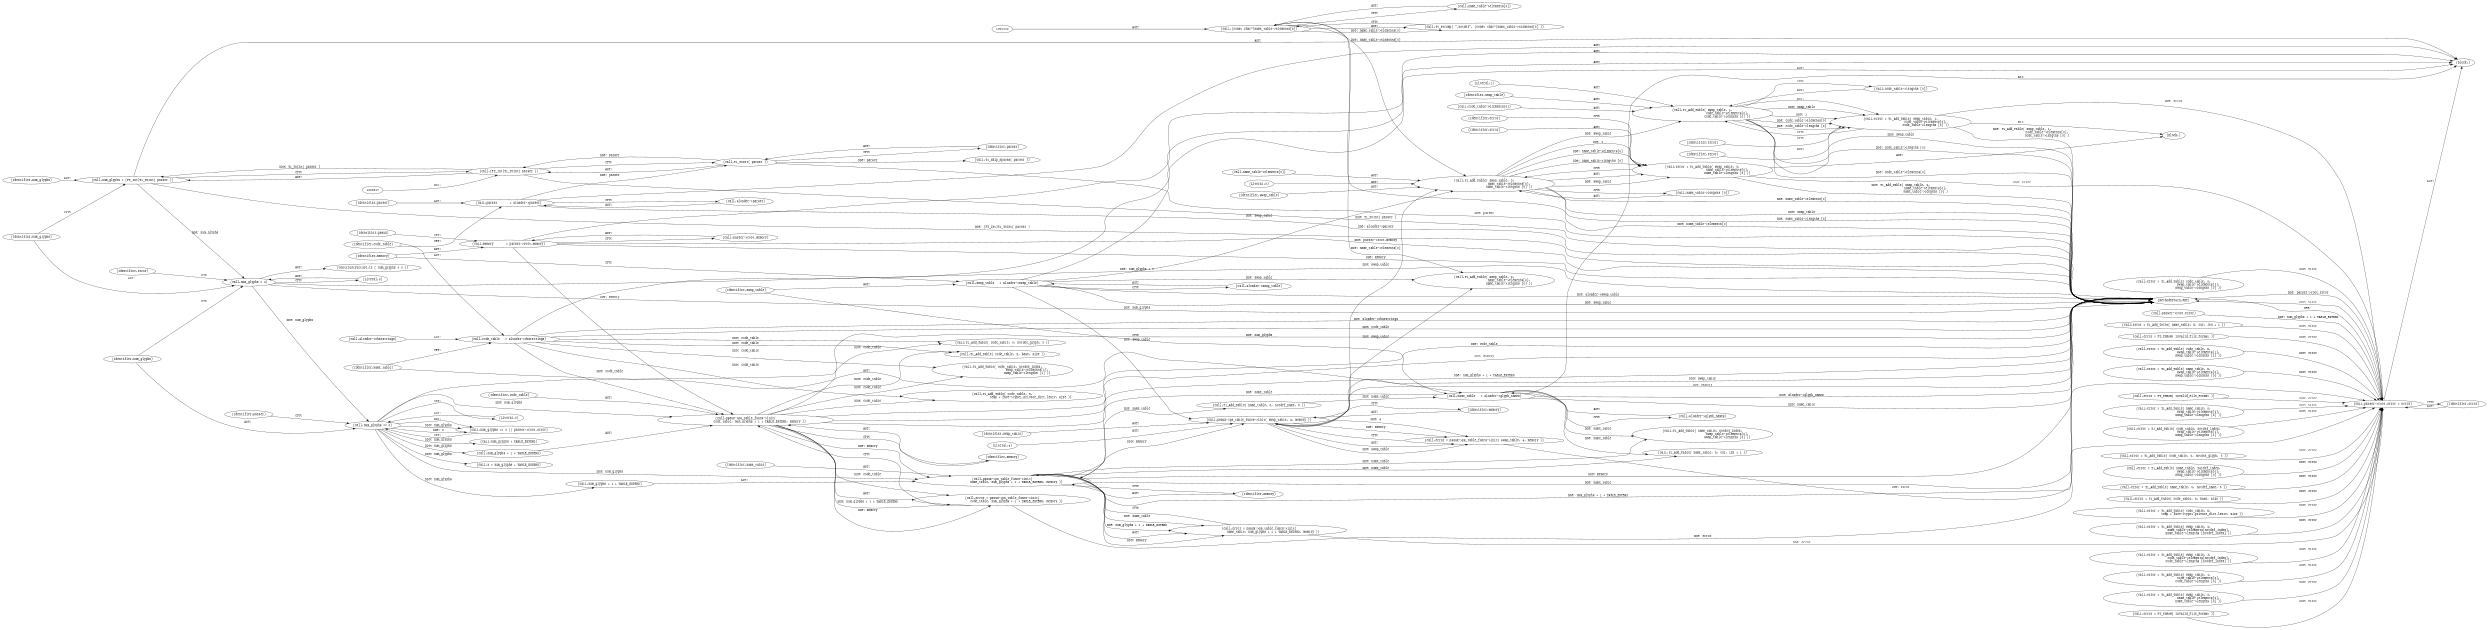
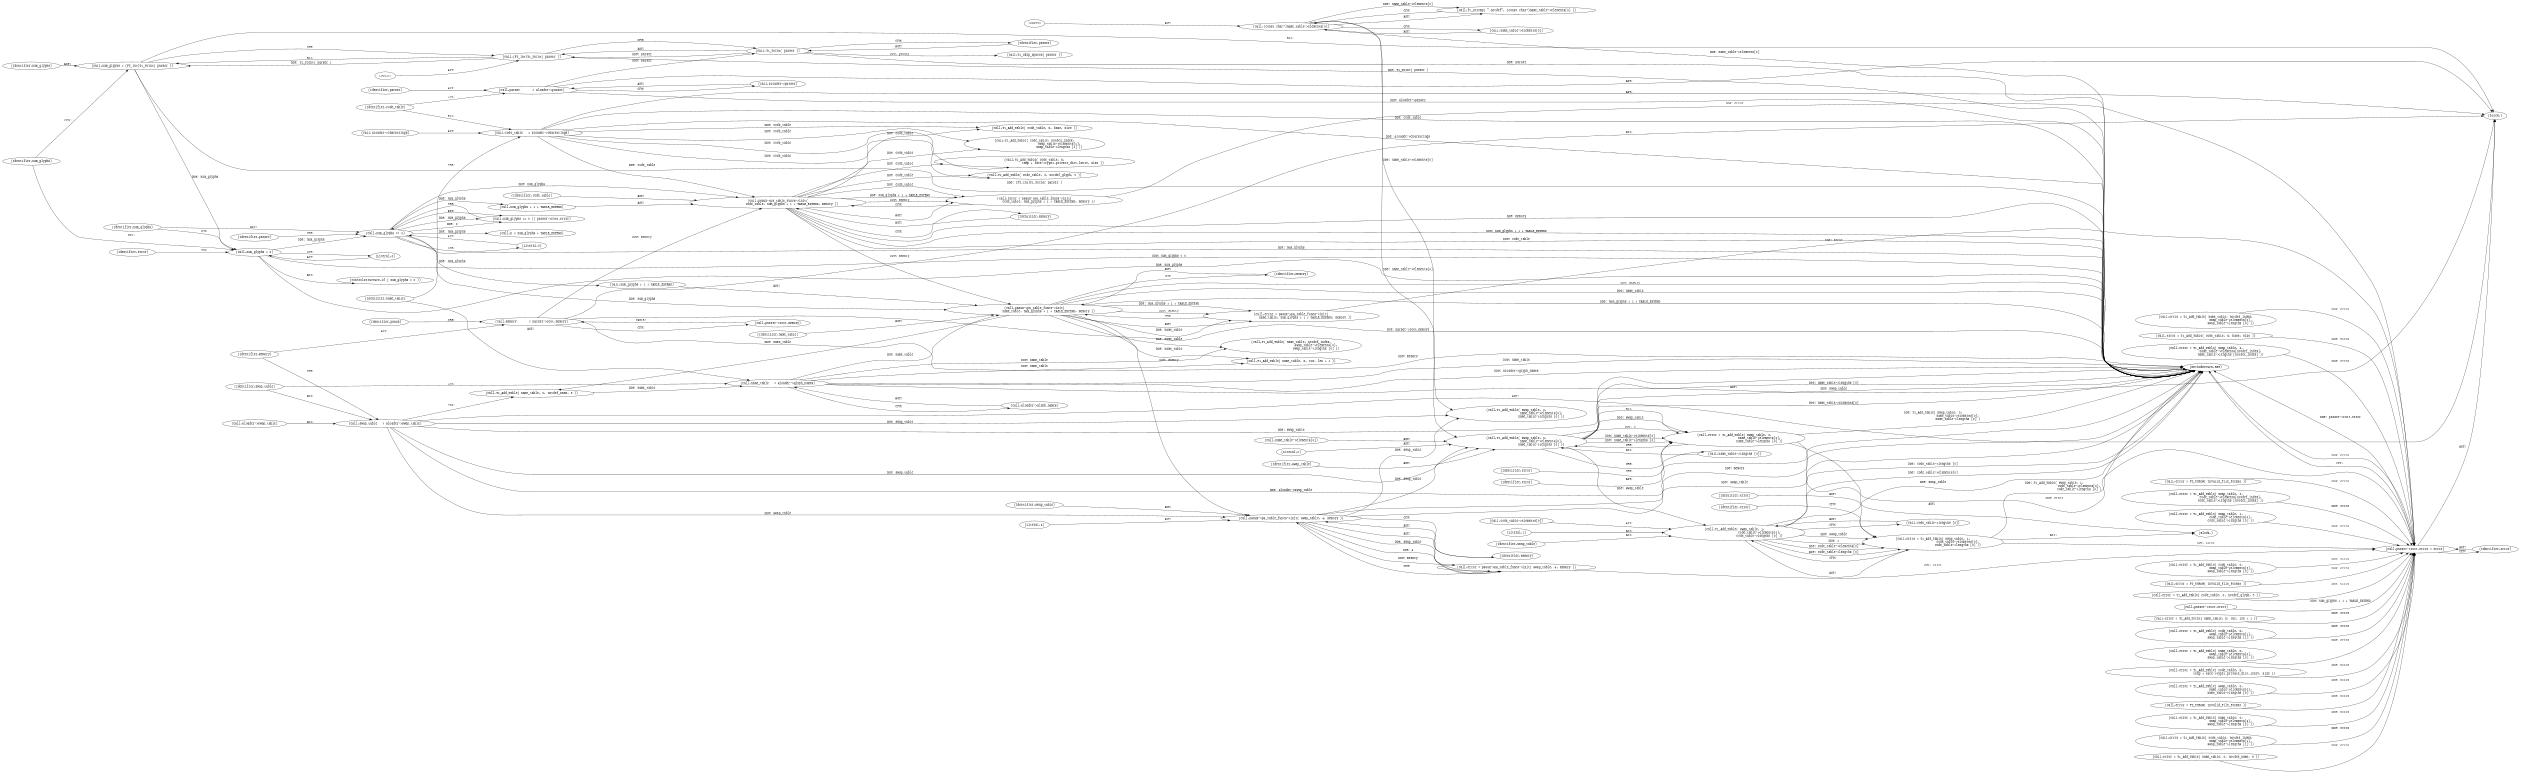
  digraph {
    fontname="Courier Prime"
    rankdir=LR
    node [fontname="Courier Prime"]
    edge [fontname="Courier Prime"]
    n1 [label="(Call,T1_Add_Table( swap_table, 0,\n                            name_table->elements[0],\n                            name_table->lengths [0] ))"]
    n2 [label="(Call,error = T1_Add_Table( swap_table, 0,\n                            name_table->elements[0],\n                            name_table->lengths [0] ))"]
    n3 [label="(Call,T1_Add_Table( swap_table, 1,\n                            code_table->elements[0],\n                            code_table->lengths [0] ))"]
    n4 [label="(Call,name_table->lengths [0])"]
    n5 [label="(MethodReturn,RET)"]
    n6 [label="(Call,parser->root.error = error)"]
    n7 [label="(Block,)"]
    n8 [label="(Call,error = T1_Add_Table( swap_table, 1,\n                            code_table->elements[0],\n                            code_table->lengths [0] ))"]
    n9 [label="(Call,code_table->lengths [0])"]
    n10 [label="(Call,psaux->ps_table_funcs->init( swap_table, 4, memory ))"]
    n11 [label="(Call,T1_Add_Table( swap_table, 0,\n                            name_table->elements[0],\n                            name_table->lengths [0] ))"]
    n12 [label="(Identifier,memory)"]
    n13 [label="(Call,error = psaux->ps_table_funcs->init( swap_table, 4, memory ))"]
    n14 [label="(Call,swap_table   = &loader->swap_table)"]
    n15 [label="(Call,&loader->swap_table)"]
    n16 [label="(Block,)"]
    n17 [label="(Call,psaux->ps_table_funcs->init(\n                name_table, num_glyphs + 1 + TABLE_EXTEND, memory ))"]
    n18 [label="(Call,T1_Add_Table( name_table, n, cur, len + 1 ))"]
    n19 [label="(Call,error = psaux->ps_table_funcs->init(\n                name_table, num_glyphs + 1 + TABLE_EXTEND, memory ))"]
    n20 [label="(Identifier,memory)"]
    n21 [label="(Call,T1_Add_Table( name_table, 0, notdef_name, 8 ))"]
    n22 [label="(Call,T1_Add_Table( name_table, notdef_index,\n                            swap_table->elements[0],\n                            swap_table->lengths [0] ))"]
    n23 [label="(Call,name_table   = &loader->glyph_names)"]
    n24 [label="(Call,&loader->glyph_names)"]
    n25 [label="(Call,num_glyphs == 0)"]
    n26 [label="(Call,psaux->ps_table_funcs->init(\n                code_table, num_glyphs + 1 + TABLE_EXTEND, memory ))"]
    n27 [label="(Call,num_glyphs + 1 + TABLE_EXTEND)"]
-   n28 [label="(Call,num_glyphs + TABLE_EXTEND)"]
    n29 [label="(Call,num_glyphs == 0 || parser->root.error)"]
    n30 [label="(Call,num_glyphs + 1 + TABLE_EXTEND)"]
    n31 [label="(Call,n < num_glyphs + TABLE_EXTEND)"]
    n32 [label="(Literal,0)"]
    n33 [label="(Call,T1_Add_Table( code_table, 0, notdef_glyph, 5 ))"]
    n34 [label="(Call,error = psaux->ps_table_funcs->init(\n                code_table, num_glyphs + 1 + TABLE_EXTEND, memory ))"]
    n35 [label="(Call,T1_Add_Table( code_table, n, base, size ))"]
    n36 [label="(Identifier,memory)"]
    n37 [label="(Call,T1_Add_Table( code_table, notdef_index,\n                            swap_table->elements[1],\n                            swap_table->lengths [1] ))"]
    n38 [label="(Call,T1_Add_Table( code_table, n,\n                                temp + face->type1.private_dict.lenIV, size ))"]
    n39 [label="(Call,num_glyphs < 0)"]
    n40 [label="(ControlStructure,if ( num_glyphs < 0 ))"]
    n41 [label="(Literal,0)"]
    n42 [label="(Call,num_glyphs = (FT_Int)T1_ToInt( parser ))"]
    n43 [label="(Call,(FT_Int)T1_ToInt( parser ))"]
    n44 [label="(Call,T1_ToInt( parser ))"]
    n45 [label="(Identifier,parser)"]
    n46 [label="(Call,T1_Skip_Spaces( parser ))"]
    n47 [label="(Call,parser       = &loader->parser)"]
    n48 [label="(Call,&loader->parser)"]
    n49 [label="(Call,code_table   = &loader->charstrings)"]
    n50 [label="(Call,&loader->charstrings)"]
    n51 [label="(Call,memory       = parser->root.memory)"]
    n52 [label="(Call,parser->root.memory)"]
    n53 [label="(Call,(const char*)name_table->elements[0])"]
    n54 [label="(Call,name_table->elements[0])"]
    n55 [label="(Call,ft_strcmp( \".notdef\", (const char*)name_table->elements[0] ))"]
    n56 [label="(Identifier,error)"]
    n57 [label="(Call,error = T1_Add_Table( code_table, 0,\n                            swap_table->elements[3],\n                            swap_table->lengths [3] ))"]
    n58 [label="(Call,error = FT_THROW( Invalid_File_Format ))"]
    n59 [label="(Call,code_table->elements[0])"]
    n60 [label="(Identifier,psaux)"]
    n61 [label="(Identifier,error)"]
    n62 [label="(Call,error = T1_Add_Table( code_table, 0, notdef_glyph, 5 ))"]
    n63 [label="(Identifier,name_table)"]
    n64 [label="(Identifier,code_table)"]
    n65 [label="(Call,parser->root.error)"]
    n66 [label="(Call,error = T1_Add_ToInt( name_table, n, cur, len + 1 ))"]
    n67 [label="(Identifier,error)"]
    n68 [label="(Call,error = T1_Add_Table( code_table, n,\n                            swap_table->elements[1],\n                            swap_table->lengths [1] ))"]
    n69 [label="(Call,error = T1_Add_Table( name_table, n,\n                            swap_table->elements[0],\n                            swap_table->lengths [0] ))"]
    n70 [label="(Identifier,swap_table)"]
    n71 [label="(Identifier,num_glyphs)"]
    n72 [label="(Call,error = T1_Add_Table( code_table, n,\n                                temp + face->type1.private_dict.lenIV, size ))"]
    n73 [label="(Identifier,num_glyphs)"]
    n74 [label="(Call,error = T1_Add_Table( swap_table, 0,\n                            name_table->elements[0],\n                            name_table->lengths [0] ))"]
    n75 [label="(Identifier,name_table)"]
    n76 [label="(Call,error = FT_THROW( Invalid_File_Format ))"]
    n77 [label="(Call,name_table->elements[0])"]
    n78 [label="(Identifier,code_table)"]
    n79 [label="(Call,error = T1_Add_Table( name_table, 0,\n                            swap_table->elements[2],\n                            swap_table->lengths [2] ))"]
    n80 [label="(Identifier,parser)"]
    n81 [label="(Call,error = T1_Add_Table( code_table, notdef_index,\n                            swap_table->elements[1],\n                            swap_table->lengths [1] ))"]
    n82 [label="(Identifier,error)"]
    n83 [label="(Call,error = T1_Add_Table( name_table, 0, notdef_name, 8 ))"]
    n84 [label="(Call,error = T1_Add_Table( name_table, notdef_index,\n                            swap_table->elements[0],\n                            swap_table->lengths [0] ))"]
    n85 [label="(Identifier,parser)"]
    n86 [label="(Literal,1)"]
    n87 [label="(Identifier,error)"]
    n88 [label="(Literal,0)"]
    n89 [label="(Call,error = T1_Add_Table( code_table, n, base, size ))"]
    n90 [label="(Identifier,num_glyphs)"]
    n91 [label="(Identifier,error)"]
    n92 [label="(Identifier,swap_table)"]
    n93 [label="(Call,error = T1_Add_Table( swap_table, 2,\n                            name_table->elements[notdef_index],\n                            name_table->lengths [notdef_index] ))"]
    n94 [label="(Identifier,swap_table)"]
    n95 [label="(Identifier,swap_table)"]
    n96 [label="(Literal,4)"]
    n97 [label="(Call,error = FT_THROW( Invalid_File_Format ))"]
    n98 [label="(Call,error = T1_Add_Table( swap_table, 3,\n                            code_table->elements[notdef_index],\n                            code_table->lengths [notdef_index] ))"]
    n99 [label="(Identifier,memory)"]
    n100 [label="(Call,error = T1_Add_Table( swap_table, 1,\n                            code_table->elements[0],\n                            code_table->lengths [0] ))"]
    1000217
    1000552
    n1 -> n2 [label="AST: "]
    n1 -> n2 [label="DDG: swap_table"]
    n1 -> n2 [label="DDG: 0"]
    n1 -> n2 [label="DDG: name_table->elements[0]"]
    n1 -> n2 [label="DDG: name_table->lengths [0]"]
    n1 -> n3 [label="DDG: swap_table"]
    n1 -> n4 [label="CFG: "]
    n1 -> n5 [label="DDG: name_table->lengths [0]"]
    n1 -> n5 [label="DDG: swap_table"]
    n1 -> n5 [label="DDG: name_table->elements[0]"]
    n2 -> n1 [label="CFG: "]
    n2 -> n5 [label="DDG: T1_Add_Table( swap_table, 0,\n                            name_table->elements[0],\n                            name_table->lengths [0] )"]
    n2 -> n6 [label="DDG: error"]
    n2 -> n7 [label="AST: "]
    n3 -> n5 [label="DDG: code_table->lengths [0]"]
    n3 -> n5 [label="DDG: code_table->elements[0]"]
    n3 -> n5 [label="DDG: swap_table"]
    n3 -> n8 [label="AST: "]
    n3 -> n8 [label="DDG: swap_table"]
    n3 -> n8 [label="DDG: 1"]
    n3 -> n8 [label="DDG: code_table->elements[0]"]
    n3 -> n8 [label="DDG: code_table->lengths [0]"]
    n3 -> n9 [label="CFG: "]
    n4 -> n1 [label="AST: "]
    n5 -> n6 [label="CFG: "]
    n6 -> n5 [label="DDG: parser->root.error"]
    n6 -> n5 [label="DDG: error"]
    n6 -> n16 [label="AST: "]
    n6 -> n56 [label="CFG: "]
    n8 -> n3 [label="CFG: "]
    n8 -> n5 [label="DDG: T1_Add_Table( swap_table, 1,\n                            code_table->elements[0],\n                            code_table->lengths [0] )"]
    n8 -> n6 [label="DDG: error"]
    n8 -> n7 [label="AST: "]
    n9 -> n3 [label="AST: "]
    n10 -> n1 [label="DDG: swap_table"]
    n10 -> n5 [label="DDG: memory"]
    n10 -> n5 [label="DDG: swap_table"]
    n10 -> n11 [label="DDG: swap_table"]
    n10 -> n12 [label="CFG: "]
    n10 -> n13 [label="AST: "]
    n10 -> n13 [label="DDG: swap_table"]
    n10 -> n13 [label="DDG: 4"]
    n10 -> n13 [label="DDG: memory"]
    n12 -> n10 [label="AST: "]
    n13 -> n6 [label="DDG: error"]
    n13 -> n10 [label="CFG: "]
    n14 -> n1 [label="DDG: swap_table"]
    n14 -> n5 [label="DDG: swap_table"]
    n14 -> n5 [label="DDG: &loader->swap_table"]
    n14 -> n10 [label="DDG: swap_table"]
    n14 -> n11 [label="DDG: swap_table"]
-   n14 -> n15 [label="CFG: "]
+   n14 -> n21 [label="CFG: "]
    n14 -> n16 [label="AST: "]
    n15 -> n14 [label="AST: "]
    n17 -> n5 [label="DDG: memory"]
    n17 -> n5 [label="DDG: name_table"]
    n17 -> n5 [label="DDG: num_glyphs + 1 + TABLE_EXTEND"]
    n17 -> n10 [label="DDG: memory"]
    n17 -> n18 [label="DDG: name_table"]
    n17 -> n19 [label="AST: "]
    n17 -> n19 [label="DDG: name_table"]
    n17 -> n19 [label="DDG: num_glyphs + 1 + TABLE_EXTEND"]
    n17 -> n19 [label="DDG: memory"]
    n17 -> n20 [label="CFG: "]
    n17 -> n21 [label="DDG: name_table"]
    n17 -> n22 [label="DDG: name_table"]
    n19 -> n6 [label="DDG: error"]
    n19 -> n17 [label="CFG: "]
    n20 -> n17 [label="AST: "]
    n21 -> n23 [label="DDG: name_table"]
    n23 -> n5 [label="DDG: name_table"]
    n23 -> n5 [label="DDG: &loader->glyph_names"]
    n23 -> n16 [label="AST: "]
    n23 -> n17 [label="DDG: name_table"]
    n23 -> n18 [label="DDG: name_table"]
    n23 -> n22 [label="DDG: name_table"]
    n23 -> n24 [label="CFG: "]
    n24 -> n23 [label="AST: "]
    n25 -> n5 [label="DDG: num_glyphs"]
    n25 -> n17 [label="DDG: num_glyphs"]
    n25 -> n26 [label="DDG: num_glyphs"]
    n25 -> n27 [label="DDG: num_glyphs"]
-   n25 -> n28 [label="DDG: num_glyphs"]
    n25 -> n29 [label="AST: "]
    n25 -> n29 [label="DDG: num_glyphs"]
    n25 -> n29 [label="DDG: 0"]
    n25 -> n30 [label="DDG: num_glyphs"]
    n25 -> n31 [label="DDG: num_glyphs"]
    n25 -> n32 [label="CFG: "]
    n26 -> n5 [label="DDG: memory"]
    n26 -> n5 [label="DDG: num_glyphs + 1 + TABLE_EXTEND"]
    n26 -> n5 [label="DDG: code_table"]
    n26 -> n17 [label="DDG: memory"]
    n26 -> n33 [label="DDG: code_table"]
    n26 -> n34 [label="AST: "]
    n26 -> n34 [label="DDG: code_table"]
    n26 -> n34 [label="DDG: num_glyphs + 1 + TABLE_EXTEND"]
    n26 -> n34 [label="DDG: memory"]
    n26 -> n35 [label="DDG: code_table"]
    n26 -> n36 [label="CFG: "]
    n26 -> n37 [label="DDG: code_table"]
    n26 -> n38 [label="DDG: code_table"]
    n27 -> n26 [label="AST: "]
    n29 -> n25 [label="CFG: "]
    n30 -> n17 [label="AST: "]
    n32 -> n25 [label="AST: "]
    n34 -> n6 [label="DDG: error"]
    n34 -> n26 [label="CFG: "]
    n36 -> n26 [label="AST: "]
    n39 -> n5 [label="DDG: num_glyphs < 0"]
    n39 -> n5 [label="DDG: num_glyphs"]
    n39 -> n25 [label="DDG: num_glyphs"]
    n39 -> n40 [label="AST: "]
    n39 -> n41 [label="CFG: "]
    n41 -> n39 [label="AST: "]
    n42 -> n5 [label="DDG: (FT_Int)T1_ToInt( parser )"]
    n42 -> n16 [label="AST: "]
    n42 -> n39 [label="DDG: num_glyphs"]
    n42 -> n43 [label="CFG: "]
    n43 -> n5 [label="DDG: T1_ToInt( parser )"]
    n43 -> n42 [label="AST: "]
    n43 -> n42 [label="DDG: T1_ToInt( parser )"]
    n43 -> n44 [label="CFG: "]
    n44 -> n5 [label="DDG: parser"]
    n44 -> n43 [label="AST: "]
    n44 -> n43 [label="DDG: parser"]
    n44 -> n45 [label="CFG: "]
    n44 -> n46 [label="DDG: parser"]
    n45 -> n44 [label="AST: "]
    n47 -> n5 [label="DDG: &loader->parser"]
    n47 -> n16 [label="AST: "]
    n47 -> n44 [label="DDG: parser"]
    n47 -> n48 [label="CFG: "]
    n48 -> n47 [label="AST: "]
    n49 -> n5 [label="DDG: code_table"]
    n49 -> n5 [label="DDG: &loader->charstrings"]
    n49 -> n16 [label="AST: "]
    n49 -> n26 [label="DDG: code_table"]
    n49 -> n33 [label="DDG: code_table"]
    n49 -> n35 [label="DDG: code_table"]
    n49 -> n37 [label="DDG: code_table"]
    n49 -> n38 [label="DDG: code_table"]
    n50 -> n49 [label="AST: "]
    n51 -> n5 [label="DDG: parser->root.memory"]
    n51 -> n5 [label="DDG: memory"]
    n51 -> n16 [label="AST: "]
    n51 -> n26 [label="DDG: memory"]
    n51 -> n52 [label="CFG: "]
-   n52 -> n51 [label="AST: "]
+   n52 -> n51 [label="TABLE: "]
    n53 -> n1 [label="DDG: name_table->elements[0]"]
    n53 -> n5 [label="DDG: name_table->elements[0]"]
    n53 -> n11 [label="DDG: name_table->elements[0]"]
    n53 -> n54 [label="CFG: "]
    n53 -> n55 [label="AST: "]
    n53 -> n55 [label="DDG: name_table->elements[0]"]
    n54 -> n53 [label="AST: "]
    n55 -> n53 [label="CFG: "]
    n56 -> n6 [label="AST: "]
    n57 -> n6 [label="DDG: error"]
    n58 -> n6 [label="DDG: error"]
    n59 -> n3 [label="AST: "]
    n60 -> n51 [label="CFG: "]
    n61 -> n8 [label="AST: "]
    n62 -> n6 [label="DDG: error"]
    n63 -> n17 [label="AST: "]
    n64 -> n26 [label="AST: "]
    n65 -> n6 [label="DDG: num_glyphs + 1 + TABLE_EXTEND"]
    n66 -> n6 [label="DDG: error"]
    n67 -> n39 [label="CFG: "]
    n68 -> n6 [label="DDG: error"]
    n69 -> n6 [label="DDG: error"]
    n70 -> n10 [label="AST: "]
    n71 -> n42 [label="AST: "]
    n72 -> n6 [label="DDG: error"]
    n73 -> n39 [label="AST: "]
    n73 -> n42 [label="CFG: "]
    n74 -> n6 [label="DDG: error"]
    n75 -> n23 [label="AST: "]
    n75 -> n49 [label="CFG: "]
    n76 -> n6 [label="DDG: error"]
    n77 -> n1 [label="AST: "]
    n78 -> n47 [label="CFG: "]
    n78 -> n49 [label="AST: "]
    n79 -> n6 [label="DDG: error"]
    n80 -> n25 [label="CFG: "]
    n81 -> n6 [label="DDG: error"]
    n82 -> n2 [label="CFG: "]
    n83 -> n6 [label="DDG: error"]
    n84 -> n6 [label="DDG: error"]
    n85 -> n47 [label="AST: "]
    n86 -> n3 [label="AST: "]
    n87 -> n8 [label="CFG: "]
    n88 -> n1 [label="AST: "]
    n89 -> n6 [label="DDG: error"]
    n90 -> n25 [label="AST: "]
    n90 -> n39 [label="CFG: "]
    n91 -> n2 [label="AST: "]
    n92 -> n1 [label="AST: "]
    n93 -> n6 [label="DDG: error"]
    n94 -> n3 [label="AST: "]
    n95 -> n14 [label="AST: "]
    n95 -> n23 [label="CFG: "]
    n96 -> n10 [label="AST: "]
    n97 -> n6 [label="DDG: error"]
    n98 -> n6 [label="DDG: error"]
    n99 -> n14 [label="CFG: "]
    n99 -> n51 [label="AST: "]
    n100 -> n6 [label="DDG: error"]
    1000217 -> n43 [label="AST: "]
    1000552 -> n53 [label="AST: "]
  }
